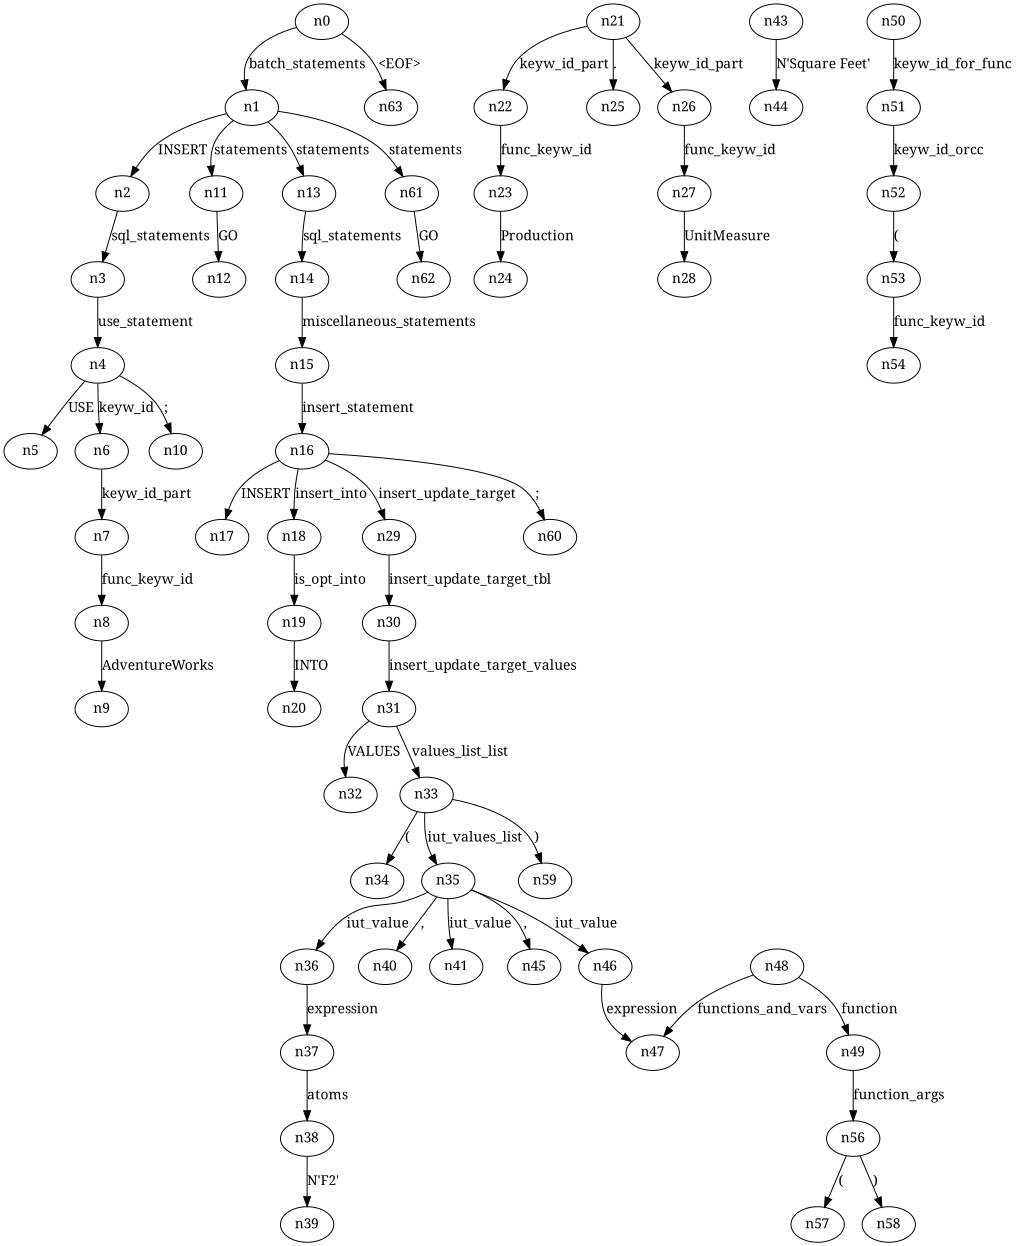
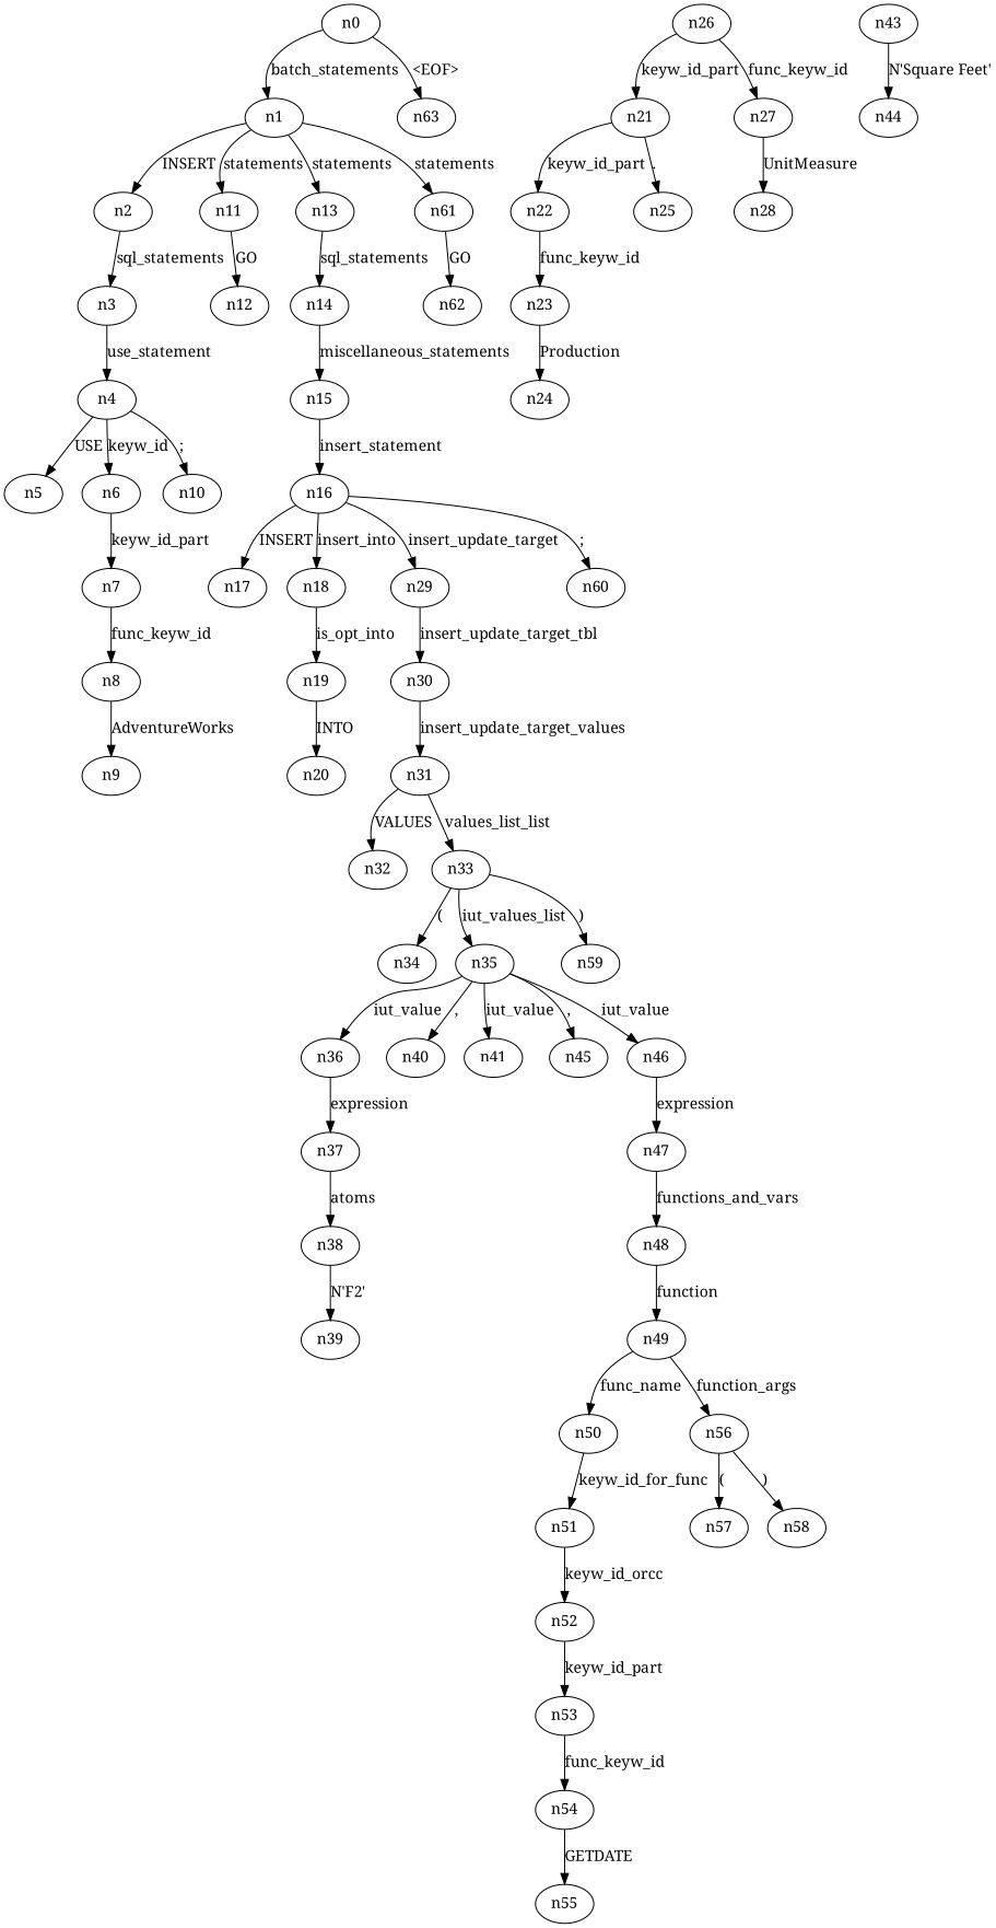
  digraph {
    fontname="Noto Serif"
    node [fontname="Noto Serif"]
    edge [fontname="Noto Serif"]
    n0
    n1
    n63
    n2
    n11
    n13
    n61
    n3
    n12
    n14
    n62
    n4
    n5
    n6
    n10
    n7
    n8
    n9
    n15
    n16
    n17
    n18
    n29
    n60
    n19
    n30
    n20
    n21
    n22
    n25
    n26
    n23
    n27
    n24
    n28
    n31
    n32
    n33
    n34
    n35
    n59
    n36
    n40
    n41
    n45
    n46
    n37
    n47
    n38
    n39
    n43
    n44
    n48
    n49
    n50
    n56
    n51
    n57
    n58
    n52
    n53
    n54
+   n55
    n0 -> n1 [label=batch_statements]
    n0 -> n63 [label="<EOF>"]
    n1 -> n2 [label=INSERT]
    n1 -> n11 [label=statements]
    n1 -> n13 [label=statements]
    n1 -> n61 [label=statements]
    n2 -> n3 [label=sql_statements]
    n11 -> n12 [label=GO]
    n13 -> n14 [label=sql_statements]
    n61 -> n62 [label=GO]
    n3 -> n4 [label=use_statement]
    n14 -> n15 [label=miscellaneous_statements]
    n4 -> n5 [label=USE]
    n4 -> n6 [label=keyw_id]
    n4 -> n10 [label=";"]
    n6 -> n7 [label=keyw_id_part]
    n7 -> n8 [label=func_keyw_id]
    n8 -> n9 [label=AdventureWorks]
    n15 -> n16 [label=insert_statement]
    n16 -> n17 [label=INSERT]
    n16 -> n18 [label=insert_into]
    n16 -> n29 [label=insert_update_target]
    n16 -> n60 [label=";"]
    n18 -> n19 [label=is_opt_into]
    n29 -> n30 [label=insert_update_target_tbl]
    n19 -> n20 [label=INTO]
    n30 -> n31 [label=insert_update_target_values]
    n21 -> n22 [label=keyw_id_part]
    n21 -> n25 [label="."]
-   n21 -> n26 [label=keyw_id_part]
+   n26 -> n21 [label=keyw_id_part]
    n22 -> n23 [label=func_keyw_id]
    n26 -> n27 [label=func_keyw_id]
    n23 -> n24 [label=Production]
    n27 -> n28 [label=UnitMeasure]
    n31 -> n32 [label=VALUES]
    n31 -> n33 [label=values_list_list]
    n33 -> n34 [label="("]
    n33 -> n35 [label=iut_values_list]
    n33 -> n59 [label=")"]
    n35 -> n36 [label=iut_value]
    n35 -> n40 [label=","]
    n35 -> n41 [label=iut_value]
    n35 -> n45 [label=","]
    n35 -> n46 [label=iut_value]
    n36 -> n37 [label=expression]
    n46 -> n47 [label=expression]
    n37 -> n38 [label=atoms]
-   n48 -> n47 [label=functions_and_vars]
+   n47 -> n48 [label=functions_and_vars]
    n38 -> n39 [label="N'F2'"]
    n43 -> n44 [label="N'Square Feet'"]
    n48 -> n49 [label=function]
+   n49 -> n50 [label=func_name]
    n49 -> n56 [label=function_args]
    n50 -> n51 [label=keyw_id_for_func]
    n56 -> n57 [label="("]
    n56 -> n58 [label=")"]
    n51 -> n52 [label=keyw_id_orcc]
-   n52 -> n53 [label="("]
+   n52 -> n53 [label=keyw_id_part]
    n53 -> n54 [label=func_keyw_id]
+   n54 -> n55 [label=GETDATE]
  }
